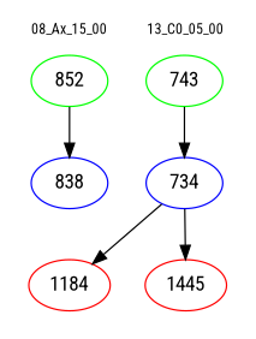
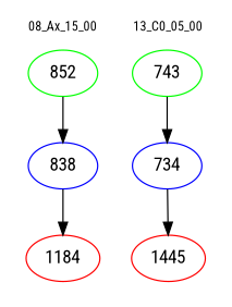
  digraph {
    fontname="Roboto Condensed"
    node [color=green fontname="Roboto Condensed"]
    edge [color=black fontname="Roboto Condensed"]
    n1 [label=852]
    n2 [color=blue label=838]
    n3 [color=red label=1184]
    n4 [label=743]
    n5 [color=blue label=734]
    n6 [color=red label=1445]
    subgraph cluster_1 {
      color=white
      fontsize=10
      label="08_Ax_15_00"
      n1
      n2
      n3
    }
    subgraph cluster_2 {
      color=white
      fontsize=10
      label="13_C0_05_00"
      n4
      n5
      n6
    }
    n1 -> n2
-   n5 -> n3
+   n2 -> n3
    n4 -> n5
    n5 -> n6
  }
